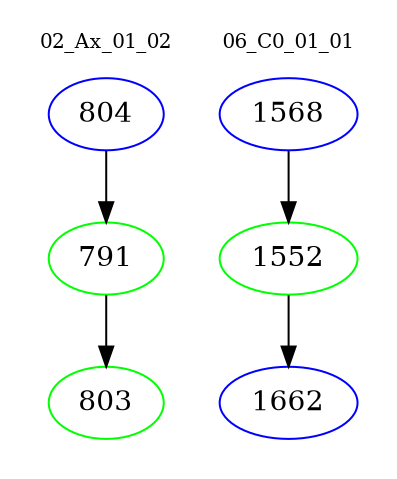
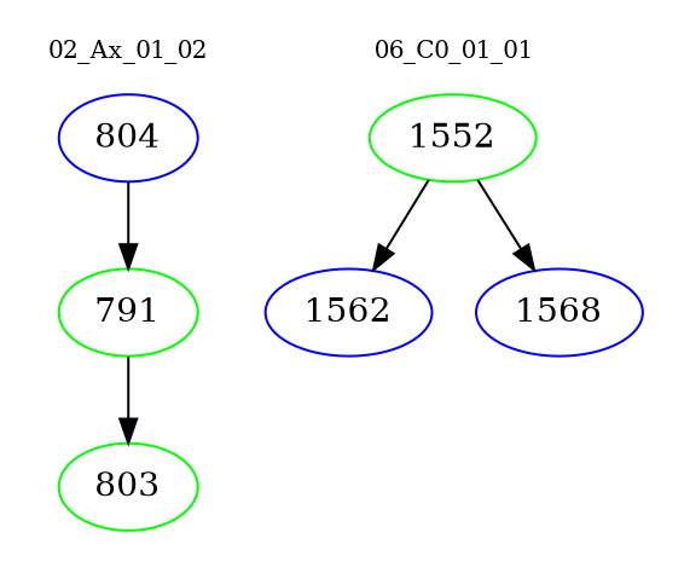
  digraph {
    node [color=blue]
    edge [color=black]
    n1 [label=804]
    n2 [color=green label=791]
    n3 [color=green label=803]
-   n4 [label=1662]
+   n4 [label=1562]
    n5 [color=green label=1552]
    n6 [label=1568]
    subgraph cluster_1 {
      color=white
      fontsize=10
      label="02_Ax_01_02"
      n1
      n2
      n3
    }
    subgraph cluster_2 {
      color=white
      fontsize=10
      label="06_C0_01_01"
      n4
      n5
      n6
    }
    n1 -> n2
    n2 -> n3
    n5 -> n4
-   n6 -> n5
+   n5 -> n6
  }
